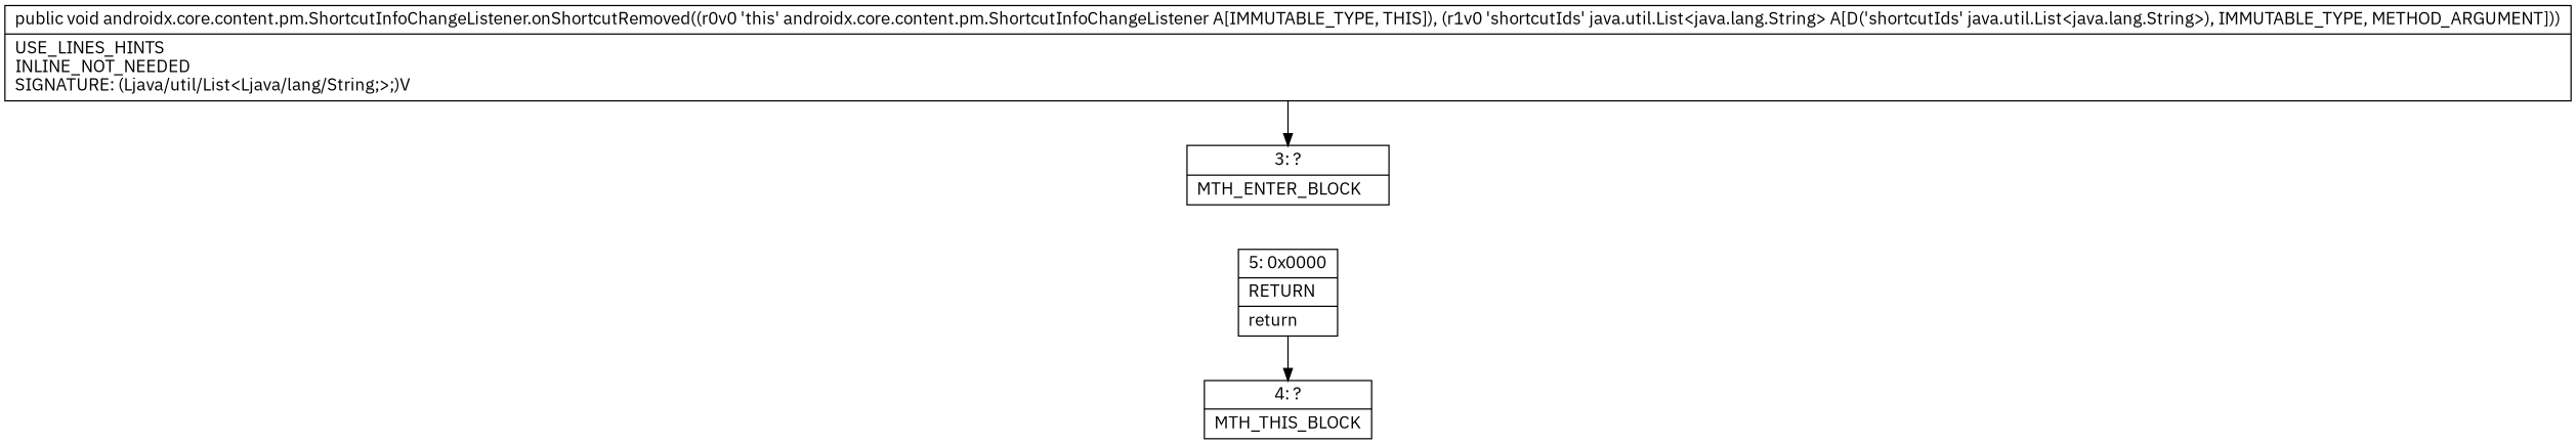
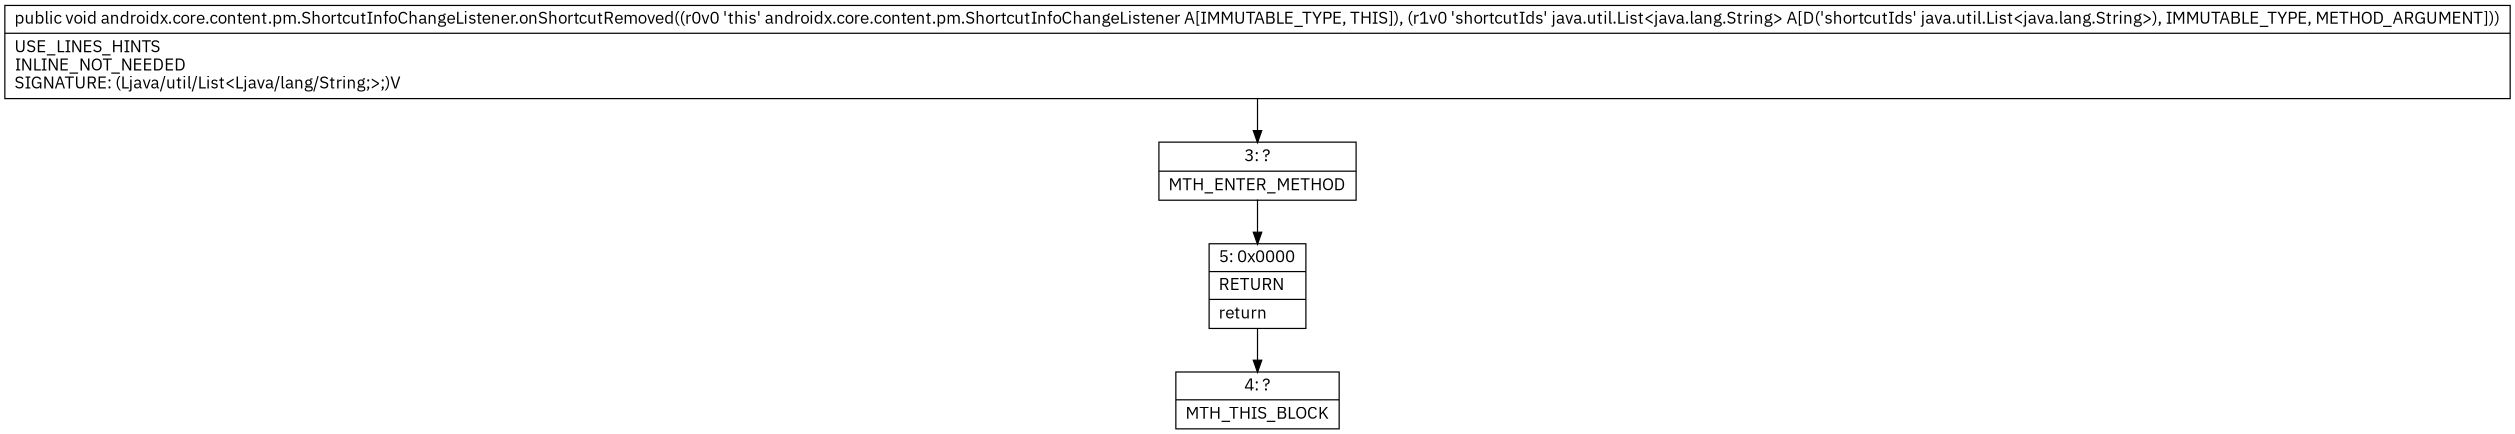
  digraph {
    fontname="IBM Plex Sans"
    node [fontname="IBM Plex Sans" shape=record]
    edge [fontname="IBM Plex Sans"]
-   n1 [label="{3\:\ ?|MTH_ENTER_BLOCK\l}"]
+   n1 [label="{3\:\ ?|MTH_ENTER_METHOD\l}"]
    n2 [label="{5\:\ 0x0000|RETURN\l|return\l}"]
    n3 [label="{4\:\ ?|MTH_THIS_BLOCK\l}"]
    n4 [label="{public void androidx.core.content.pm.ShortcutInfoChangeListener.onShortcutRemoved((r0v0 'this' androidx.core.content.pm.ShortcutInfoChangeListener A[IMMUTABLE_TYPE, THIS]), (r1v0 'shortcutIds' java.util.List\<java.lang.String\> A[D('shortcutIds' java.util.List\<java.lang.String\>), IMMUTABLE_TYPE, METHOD_ARGUMENT]))  | USE_LINES_HINTS\lINLINE_NOT_NEEDED\lSIGNATURE: (Ljava\/util\/List\<Ljava\/lang\/String;\>;)V\l}"]
+   n1 -> n2
    n2 -> n3
    n4 -> n1
  }
